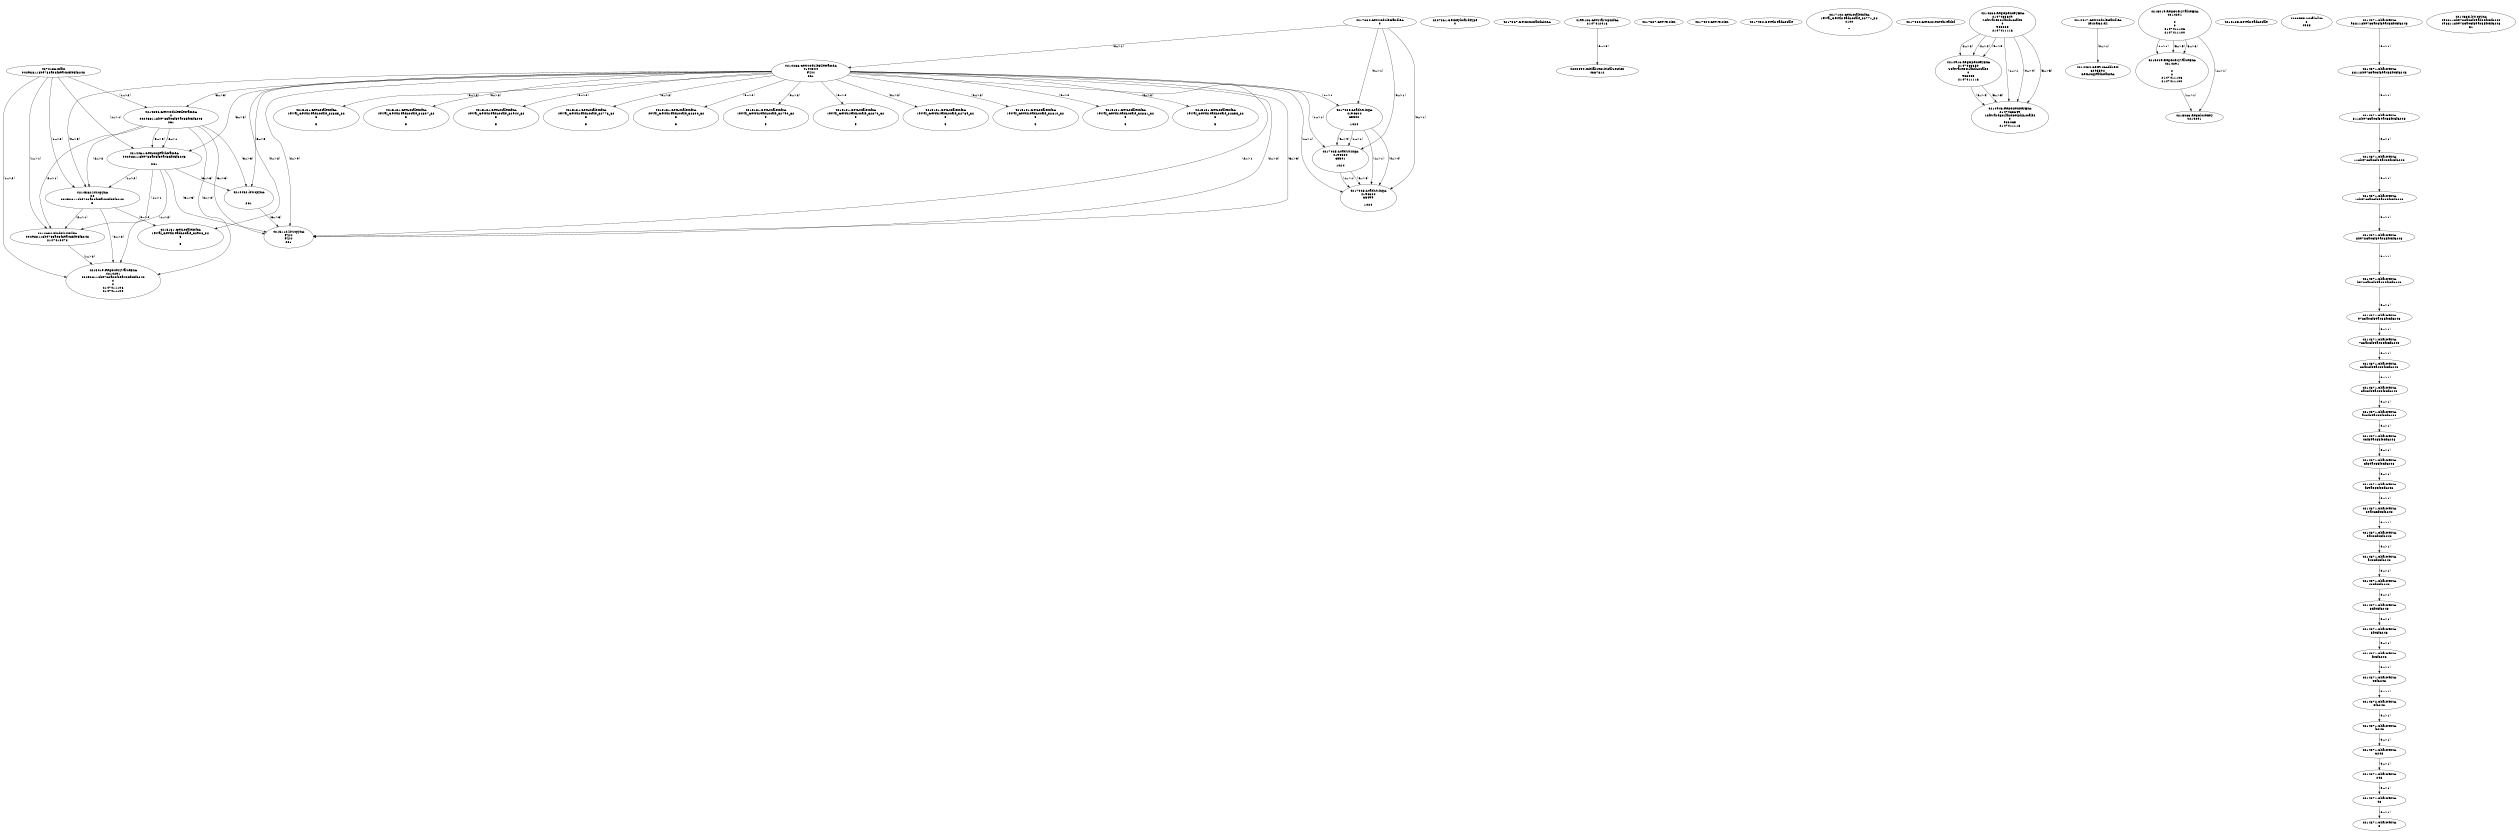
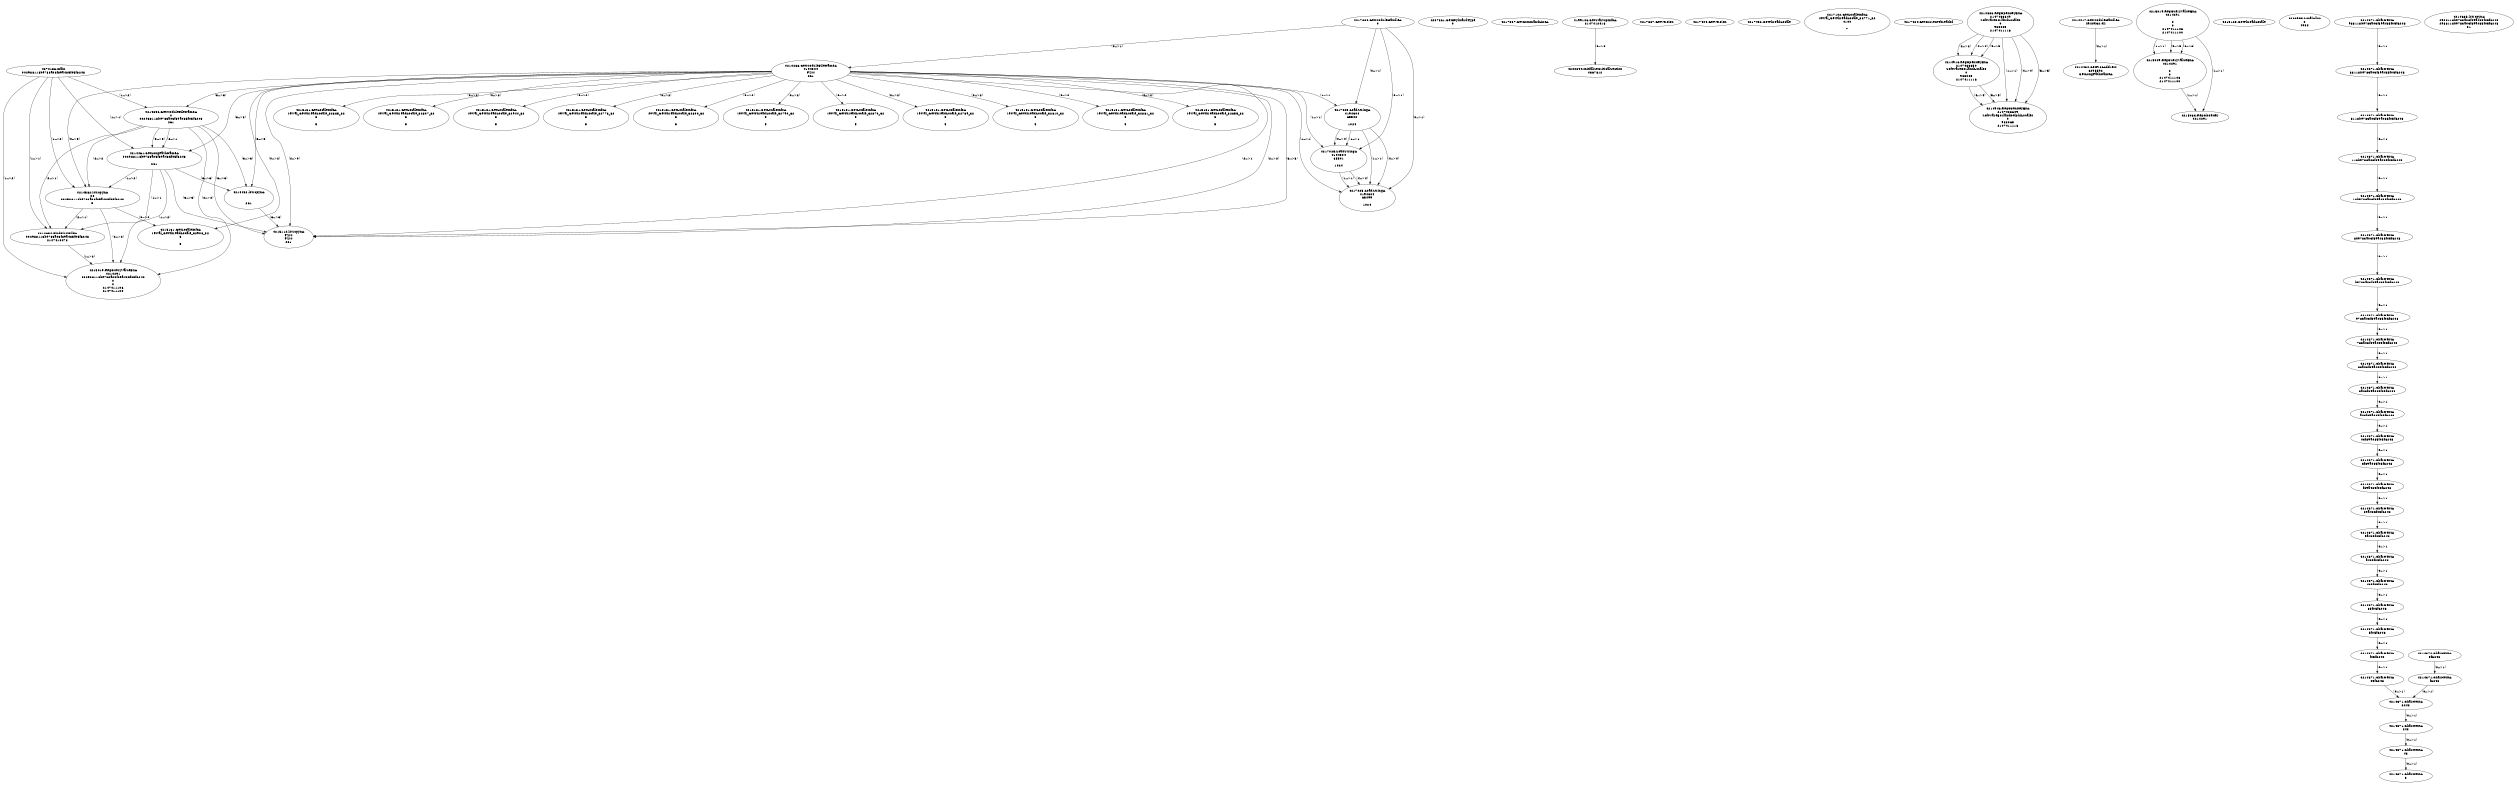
  digraph {
    n1 [label="4270136.main\n002988118be783a03f89a485f05f6248"]
    n2 [label="4214856.GetModuleFileNameA\n0\n002988118be783a03f89a485f05f6248\n261"]
    n3 [label="4214461.GetLongPathNameA\n002988118be783a03f89a485f05f6248\n\n261"]
    n4 [label="4214582.lstrcpynA\n00\n002988118be783a03f89a485f05f6248\n3"]
    n5 [label="4214654.FindFirstFileA\n002988118be783a03f89a485f05f6248\n2147410478"]
    n6 [label="4215019.RegQueryValueExA\n4214291\n002988118be783a03f89a485f05f6248\n0\n0\n2147411106\n2147411100"]
    n7 [label="4214482.lstrcpynA\n\n\n261"]
    n8 [label="4215112.lstrcpynA\nPZM\nPZM\n261"]
    n9 [label="4215131.GetLocaleInfoA\nretval_GetThreadLocale_32908_32\n3\n\n5"]
    n10 [label="4217684.GetModuleHandleA\n0"]
    n11 [label="4214286.GetModuleFileNameA\n4194304\nPZM\n261"]
    n12 [label="4217025.LoadStringA\n4194304\n65502\n\n1024"]
    n13 [label="4217025.LoadStringA\n4194304\n65501\n\n1024"]
    n14 [label="4217025.LoadStringA\n4194304\n65499\n\n1024"]
    n15 [label="4215131.GetLocaleInfoA\nretval_GetThreadLocale_32885_32\n3\n\n5"]
    n16 [label="4215131.GetLocaleInfoA\nretval_GetThreadLocale_32807_32\n3\n\n5"]
    n17 [label="4215131.GetLocaleInfoA\nretval_GetThreadLocale_32944_32\n3\n\n5"]
    n18 [label="4215131.GetLocaleInfoA\nretval_GetThreadLocale_32778_32\n3\n\n5"]
    n19 [label="4215131.GetLocaleInfoA\nretval_GetThreadLocale_32800_32\n3\n\n5"]
    n20 [label="4215131.GetLocaleInfoA\nretval_GetThreadLocale_32790_32\n3\n\n5"]
    n21 [label="4215131.GetLocaleInfoA\nretval_GetThreadLocale_32870_32\n3\n\n5"]
    n22 [label="4215131.GetLocaleInfoA\nretval_GetThreadLocale_32789_32\n3\n\n5"]
    n23 [label="4215131.GetLocaleInfoA\nretval_GetThreadLocale_32810_32\n3\n\n5"]
    n24 [label="4215131.GetLocaleInfoA\nretval_GetThreadLocale_32881_32\n3\n\n5"]
    n25 [label="4215131.GetLocaleInfoA\nretval_GetThreadLocale_32855_32\n3\n\n5"]
    n26 [label="4207361.GetKeyboardType\n0"]
    n27 [label="4217367.GetCommandLineA\n"]
    n28 [label="4199106.GetStartupInfoA\n2147412416"]
    n29 [label="4200894.InitializeCriticalSection\n4367812"]
    n30 [label="4217387.GetVersion\n"]
    n31 [label="4217404.GetVersion\n"]
    n32 [label="4217432.GetThreadLocale\n"]
    n33 [label="4217102.GetLocaleInfoA\nretval_GetThreadLocale_32771_32\n4100\n\n7"]
    n34 [label="4217464.GetCurrentThreadId\n"]
    n35 [label="4214886.RegOpenKeyExA\n2147483649\nSoftware\Borland\Locales\n0\n983065\n2147411116"]
    n36 [label="4214916.RegOpenKeyExA\n2147483650\nSoftware\Borland\Locales\n0\n983065\n2147411116"]
    n37 [label="4214946.RegOpenKeyExA\n2147483649\nSoftware\Borland\Delphi\Locales\n0\n983065\n2147411116"]
    n38 [label="4214417.GetModuleHandleA\nkernel32.dll"]
    n39 [label="4214434.GetProcAddress\n6295592\nGetLongPathNameA"]
    n40 [label="4215019.RegQueryValueExA\n4214291\n\n0\n0\n2147411106\n2147411100"]
    n41 [label="4215049.RegQueryValueExA\n4214291\n\n0\n0\n2147411106\n2147411100"]
    n42 [label="4215083.RegCloseKey\n4214291"]
    n43 [label="4215125.GetThreadLocale\n"]
    n44 [label="4200955.LocalAlloc\n0\n4088"]
    n45 [label="4214371.CharNextA\n988118be783a03f89a485f05f6248"]
    n46 [label="4214371.CharNextA\n88118be783a03f89a485f05f6248"]
    n47 [label="4214371.CharNextA\n8118be783a03f89a485f05f6248"]
    n48 [label="4214371.CharNextA\n118be783a03f89a485f05f6248"]
    n49 [label="4214371.CharNextA\n18be783a03f89a485f05f6248"]
    n50 [label="4214371.CharNextA\n8be783a03f89a485f05f6248"]
    n51 [label="4214371.CharNextA\nbe783a03f89a485f05f6248"]
    n52 [label="4214371.CharNextA\ne783a03f89a485f05f6248"]
    n53 [label="4214371.CharNextA\n783a03f89a485f05f6248"]
    n54 [label="4214371.CharNextA\n83a03f89a485f05f6248"]
    n55 [label="4214371.CharNextA\n3a03f89a485f05f6248"]
    n56 [label="4214371.CharNextA\na03f89a485f05f6248"]
    n57 [label="4214371.CharNextA\n03f89a485f05f6248"]
    n58 [label="4214371.CharNextA\n3f89a485f05f6248"]
    n59 [label="4214371.CharNextA\nf89a485f05f6248"]
    n60 [label="4214371.CharNextA\n89a485f05f6248"]
    n61 [label="4214371.CharNextA\n9a485f05f6248"]
    n62 [label="4214371.CharNextA\na485f05f6248"]
    n63 [label="4214371.CharNextA\n485f05f6248"]
    n64 [label="4214371.CharNextA\n85f05f6248"]
    n65 [label="4214371.CharNextA\n5f05f6248"]
    n66 [label="4214371.CharNextA\nf05f6248"]
    n67 [label="4214371.CharNextA\n05f6248"]
    n68 [label="4214372.CharNextA\n5f6248"]
    n69 [label="4214371.CharNextA\nf6248"]
    n70 [label="4214371.CharNextA\n6248"]
    n71 [label="4214371.CharNextA\n248"]
    n72 [label="4214371.CharNextA\n48"]
    n73 [label="4214371.CharNextA\n8"]
    n74 [label="4214635.lstrcpynA\n2988118be783a03f89a485f05f6248\n2988118be783a03f89a485f05f6248\n31"]
    n1 -> n2 [label="(1-->2)"]
    n1 -> n3 [label="(1-->1)"]
    n1 -> n4 [label="(1-->2)"]
    n1 -> n5 [label="(1-->1)"]
    n1 -> n6 [label="(1-->2)"]
    n2 -> n3 [label="(2-->1)"]
    n2 -> n3 [label="(3-->3)"]
    n2 -> n4 [label="(2-->2)"]
    n2 -> n5 [label="(2-->1)"]
    n2 -> n6 [label="(2-->2)"]
    n2 -> n7 [label="(3-->3)"]
    n2 -> n8 [label="(3-->3)"]
    n3 -> n4 [label="(1-->2)"]
    n3 -> n5 [label="(1-->1)"]
    n3 -> n6 [label="(1-->2)"]
    n3 -> n7 [label="(3-->3)"]
    n3 -> n8 [label="(3-->3)"]
    n4 -> n5 [label="(2-->1)"]
    n4 -> n6 [label="(2-->2)"]
    n4 -> n9 [label="(3-->2)"]
    n5 -> n6 [label="(1-->2)"]
    n7 -> n8 [label="(3-->3)"]
    n10 -> n11 [label="(0-->1)"]
    n10 -> n12 [label="(0-->1)"]
    n10 -> n13 [label="(0-->1)"]
    n10 -> n14 [label="(0-->1)"]
    n11 -> n2 [label="(3-->3)"]
    n11 -> n3 [label="(3-->3)"]
    n11 -> n4 [label="(0-->3)"]
    n11 -> n7 [label="(3-->3)"]
    n11 -> n8 [label="(2-->1)"]
    n11 -> n8 [label="(2-->2)"]
    n11 -> n8 [label="(3-->3)"]
    n11 -> n8 [label="(2-->0)"]
    n11 -> n9 [label="(0-->2)"]
    n11 -> n12 [label="(1-->1)"]
    n11 -> n13 [label="(1-->1)"]
    n11 -> n14 [label="(1-->1)"]
    n11 -> n15 [label="(0-->2)"]
    n11 -> n16 [label="(0-->2)"]
    n11 -> n17 [label="(0-->2)"]
    n11 -> n18 [label="(0-->2)"]
    n11 -> n19 [label="(0-->2)"]
    n11 -> n20 [label="(0-->2)"]
    n11 -> n21 [label="(0-->2)"]
    n11 -> n22 [label="(0-->2)"]
    n11 -> n23 [label="(0-->2)"]
    n11 -> n24 [label="(0-->2)"]
    n11 -> n25 [label="(0-->2)"]
    n12 -> n13 [label="(1-->1)"]
    n12 -> n13 [label="(4-->4)"]
    n12 -> n14 [label="(1-->1)"]
    n12 -> n14 [label="(4-->4)"]
    n13 -> n14 [label="(1-->1)"]
    n13 -> n14 [label="(4-->4)"]
    n28 -> n29 [label="(0-->0)"]
    n35 -> n36 [label="(2-->2)"]
    n35 -> n36 [label="(4-->4)"]
    n35 -> n36 [label="(5-->5)"]
    n35 -> n37 [label="(1-->1)"]
    n35 -> n37 [label="(4-->4)"]
    n35 -> n37 [label="(5-->5)"]
    n36 -> n37 [label="(4-->4)"]
    n36 -> n37 [label="(5-->5)"]
    n38 -> n39 [label="(0-->1)"]
    n40 -> n41 [label="(1-->1)"]
    n40 -> n41 [label="(5-->5)"]
    n40 -> n41 [label="(6-->6)"]
    n40 -> n42 [label="(1-->1)"]
    n41 -> n42 [label="(1-->1)"]
    n45 -> n46 [label="(0-->1)"]
    n46 -> n47 [label="(0-->1)"]
    n47 -> n48 [label="(0-->1)"]
    n48 -> n49 [label="(0-->1)"]
    n49 -> n50 [label="(0-->1)"]
    n50 -> n51 [label="(0-->1)"]
    n51 -> n52 [label="(0-->1)"]
    n52 -> n53 [label="(0-->1)"]
    n53 -> n54 [label="(0-->1)"]
    n54 -> n55 [label="(0-->1)"]
    n55 -> n56 [label="(0-->1)"]
    n56 -> n57 [label="(0-->1)"]
    n57 -> n58 [label="(0-->1)"]
    n58 -> n59 [label="(0-->1)"]
    n59 -> n60 [label="(0-->1)"]
    n60 -> n61 [label="(0-->1)"]
    n61 -> n62 [label="(0-->1)"]
    n62 -> n63 [label="(0-->1)"]
    n63 -> n64 [label="(0-->1)"]
    n64 -> n65 [label="(0-->1)"]
    n65 -> n66 [label="(0-->1)"]
    n66 -> n67 [label="(0-->1)"]
-   n67 -> n68 [label="(0-->1)"]
+   n67 -> n70 [label="(0-->1)"]
    n68 -> n69 [label="(0-->1)"]
    n69 -> n70 [label="(0-->1)"]
    n70 -> n71 [label="(0-->1)"]
    n71 -> n72 [label="(0-->1)"]
    n72 -> n73 [label="(0-->1)"]
  }
